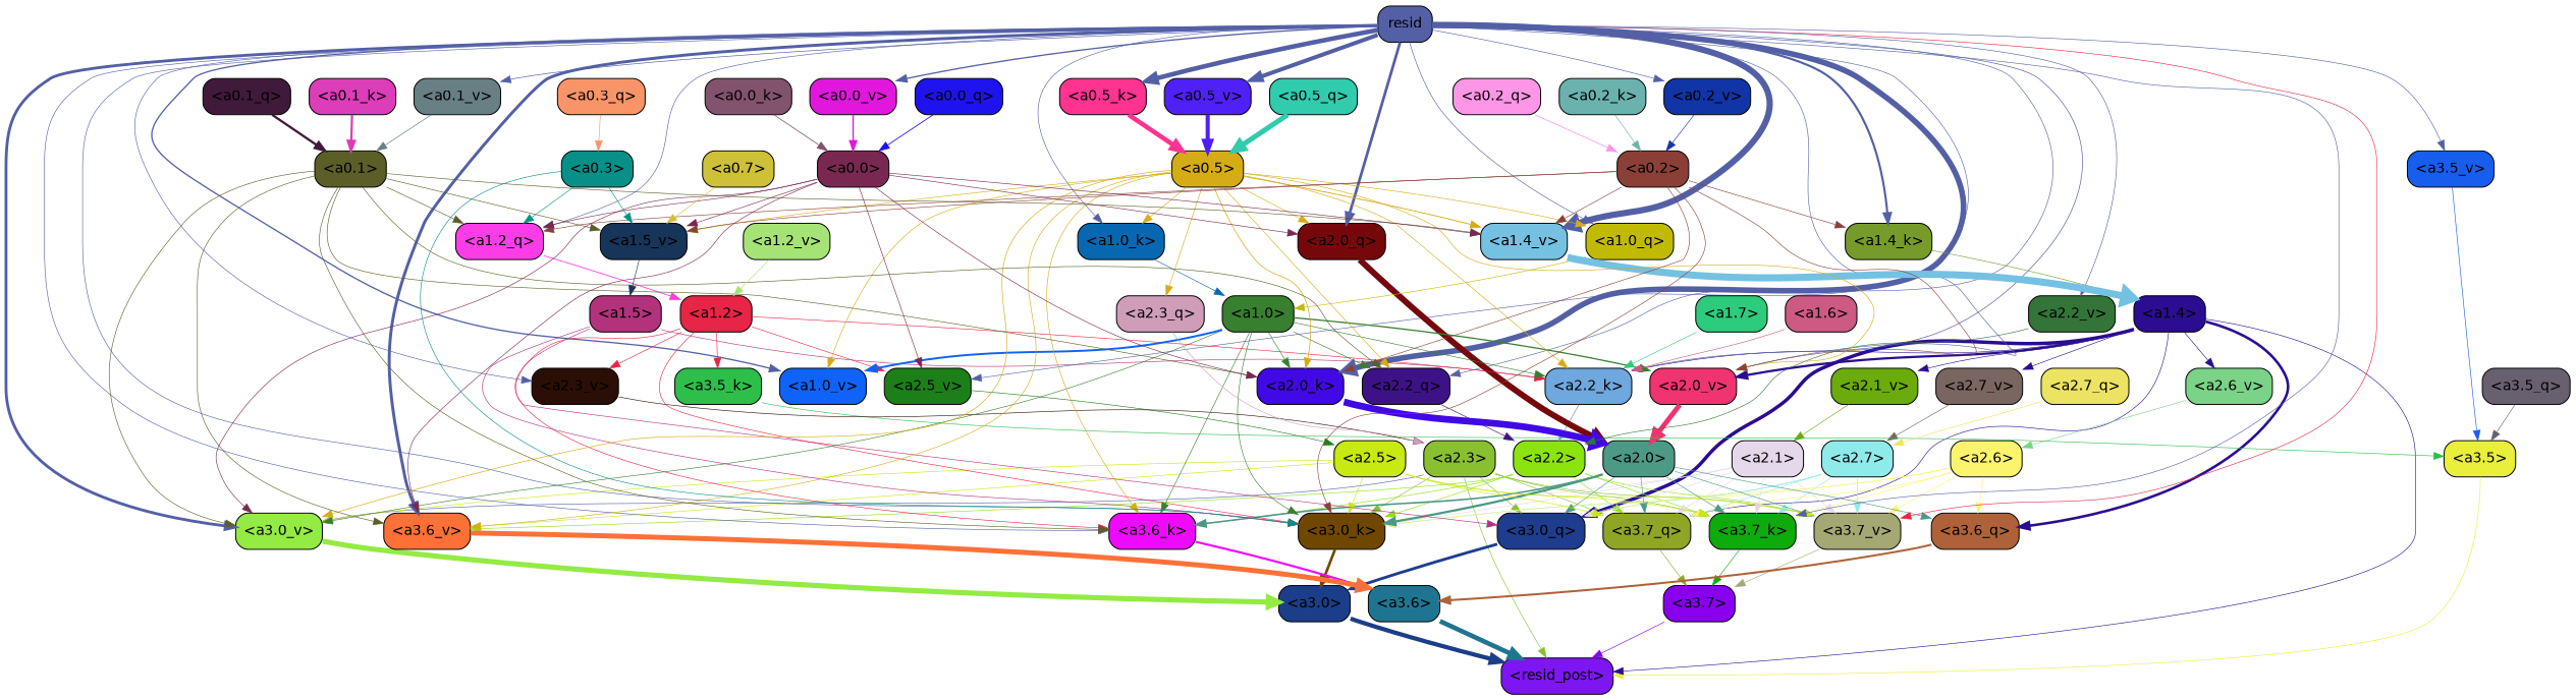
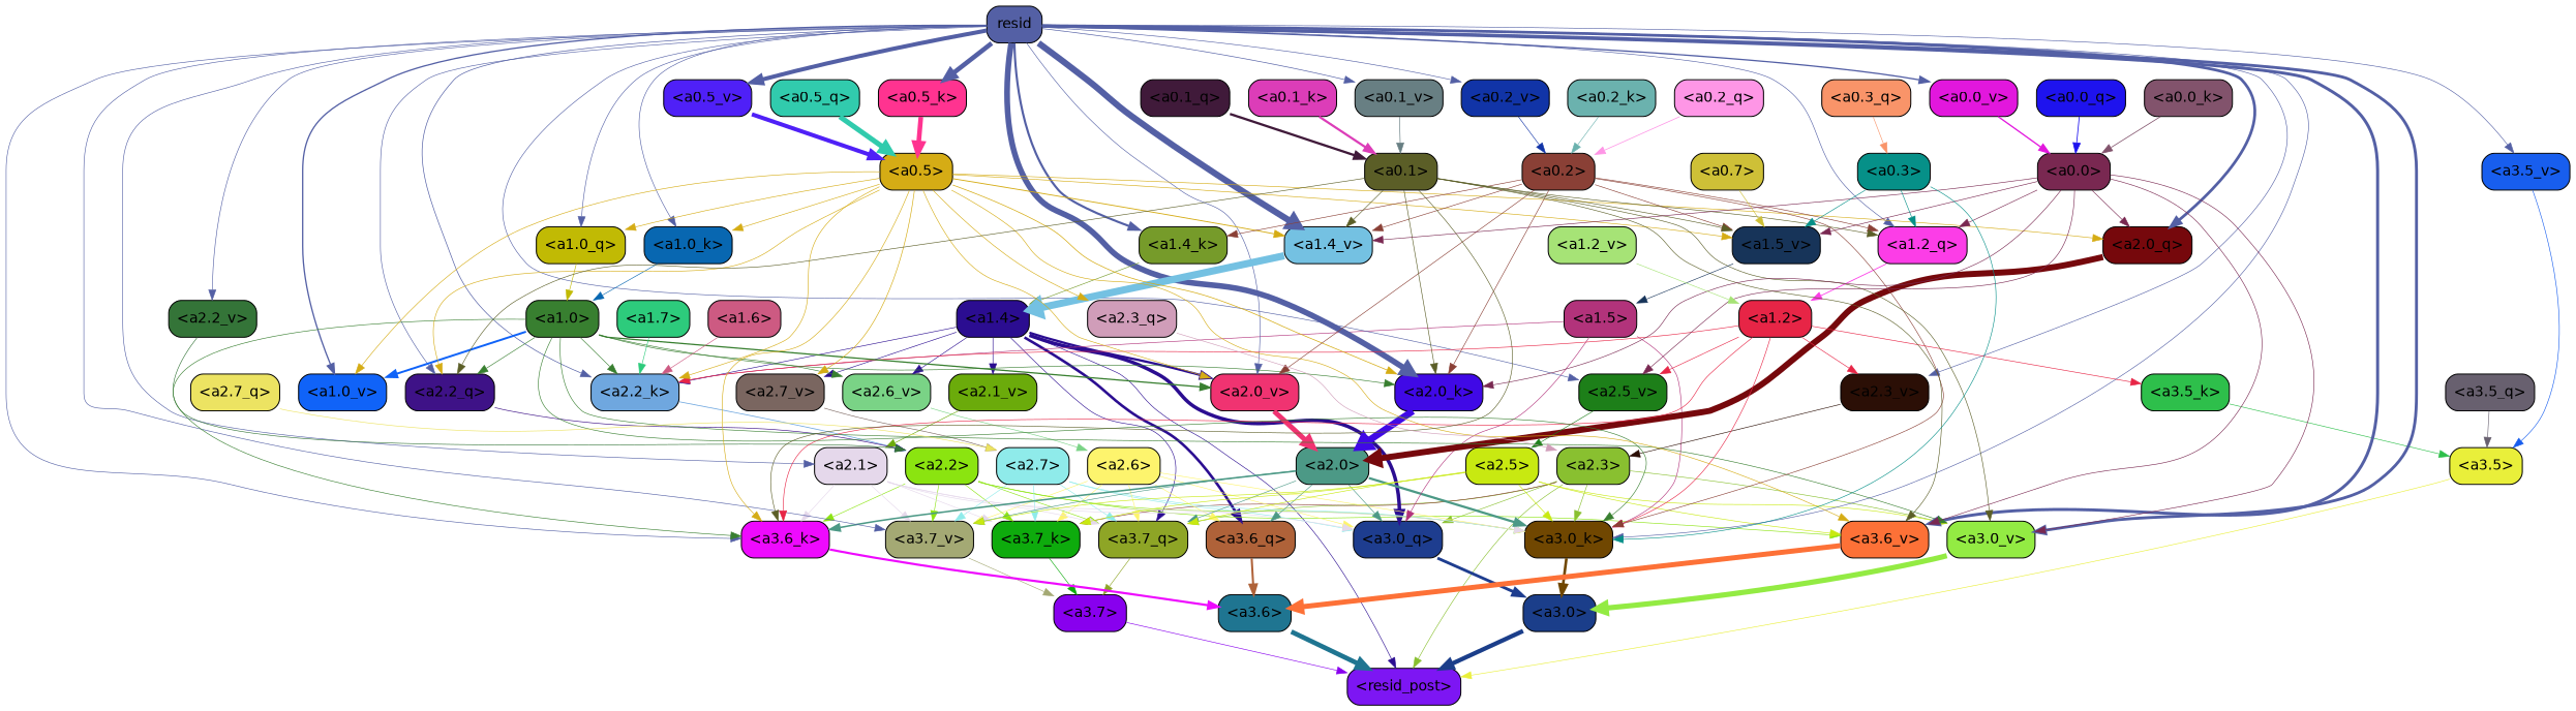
  strict digraph {
    splines=true
    node [color=black fontname=Helvetica shape=box style="filled, rounded"]
    edge [color="#5460a5" penwidth=0.6]
    "<a3.7>" [fillcolor="#8800ee"]
    "<resid_post>" [fillcolor="#7d16f3"]
    "<a3.6>" [fillcolor="#1f7591"]
    "<a3.5>" [fillcolor="#e9ef3a"]
    "<a3.0>" [fillcolor="#1b3e8a"]
    "<a2.3>" [fillcolor="#89c030"]
    "<a3.7_q>" [fillcolor="#8ea526"]
    "<a3.0_q>" [fillcolor="#1e3d8f"]
    "<a3.7_k>" [fillcolor="#0eab0d"]
    "<a3.0_k>" [fillcolor="#704701"]
    "<a3.7_v>" [fillcolor="#a4a974"]
    "<a3.0_v>" [fillcolor="#93eb43"]
    "<a1.4>" [fillcolor="#2b0d91"]
    "<a3.6_q>" [fillcolor="#af6239"]
    "<a2.2_k>" [fillcolor="#6fa7df"]
    "<a2.7_v>" [fillcolor="#7a6660"]
    "<a2.6_v>" [fillcolor="#7ad386"]
    "<a2.1_v>" [fillcolor="#6bab0b"]
    "<a2.0_v>" [fillcolor="#f03371"]
    "<a2.2>" [fillcolor="#8be410"]
    "<a2.7>" [fillcolor="#8febea"]
    "<a2.6>" [fillcolor="#fdf46d"]
    "<a2.1>" [fillcolor="#e5d8eb"]
    "<a2.0>" [fillcolor="#4c9986"]
    "<a3.6_k>" [fillcolor="#ee0afe"]
    "<a3.6_v>" [fillcolor="#fd7137"]
    "<a3.5_q>" [fillcolor="#68606f"]
    "<a3.5_k>" [fillcolor="#2ebf4b"]
    "<a3.5_v>" [fillcolor="#185eee"]
    "<a2.5>" [fillcolor="#c8e911"]
    "<a1.5>" [fillcolor="#b2337b"]
    n32 [fillcolor="#5460a5" label=resid]
    "<a2.2_q>" [fillcolor="#3e1287"]
    "<a2.0_q>" [fillcolor="#76080c"]
    "<a2.0_k>" [fillcolor="#4009e6"]
    "<a2.5_v>" [fillcolor="#1d7f19"]
    "<a2.3_v>" [fillcolor="#2b0f06"]
    "<a2.2_v>" [fillcolor="#347438"]
    "<a1.2_q>" [fillcolor="#fc3de7"]
    "<a1.0_q>" [fillcolor="#c1ba04"]
    "<a1.4_k>" [fillcolor="#769b2a"]
    "<a1.0_k>" [fillcolor="#0867b1"]
    "<a1.4_v>" [fillcolor="#74c1e2"]
    "<a1.0_v>" [fillcolor="#1063f8"]
    "<a0.5_k>" [fillcolor="#ff3390"]
    "<a0.5_v>" [fillcolor="#4f20f7"]
    "<a0.2_v>" [fillcolor="#1134a7"]
    "<a0.1_v>" [fillcolor="#687f83"]
    "<a0.0_v>" [fillcolor="#e217dd"]
    "<a1.2>" [fillcolor="#e72546"]
    "<a1.0>" [fillcolor="#387f30"]
    "<a0.5>" [fillcolor="#d5ac15"]
    "<a0.2>" [fillcolor="#8a4036"]
    "<a0.1>" [fillcolor="#5b5e27"]
    "<a0.0>" [fillcolor="#792851"]
    "<a2.3_q>" [fillcolor="#d09db9"]
    "<a1.5_v>" [fillcolor="#173459"]
    "<a0.3>" [fillcolor="#069088"]
    "<a2.7_q>" [fillcolor="#ece362"]
    "<a1.7>" [fillcolor="#2dcb7c"]
    "<a1.6>" [fillcolor="#cd5a82"]
    "<a1.2_v>" [fillcolor="#a6e376"]
    "<a0.7>" [fillcolor="#cec037"]
    "<a0.5_q>" [fillcolor="#31cbad"]
    "<a0.3_q>" [fillcolor="#f99469"]
    "<a0.2_q>" [fillcolor="#fe96e6"]
    "<a0.1_q>" [fillcolor="#401a3a"]
    "<a0.0_q>" [fillcolor="#1e13ee"]
    "<a0.2_k>" [fillcolor="#6bb2ae"]
    "<a0.1_k>" [fillcolor="#dc3db8"]
    "<a0.0_k>" [fillcolor="#82536c"]
    "<a3.7>" -> "<resid_post>" [color="#8800ee"]
    "<a3.6>" -> "<resid_post>" [color="#1f7591" penwidth=4.6696330308914185]
    "<a3.5>" -> "<resid_post>" [color="#e9ef3a"]
    "<a3.0>" -> "<resid_post>" [color="#1b3e8a" penwidth=4.282557368278503]
    "<a2.3>" -> "<resid_post>" [color="#89c030"]
    "<a2.3>" -> "<a3.7_q>" [color="#89c030"]
    "<a2.3>" -> "<a3.0_q>" [color="#89c030"]
-   "<a2.3>" -> "<a3.7_k>" [color="#89c030"]
+   "<a2.3>" -> "<a3.7_k>" [color="#8a4036"]
    "<a2.3>" -> "<a3.0_k>" [color="#89c030"]
-   "<a2.3>" -> "<a3.7_v>" [color="#89c030"]
-   "<a2.3>" -> "<a3.0_v>"
+   "<a2.3>" -> "<a3.0_v>" [color="#89c030"]
    "<a3.7_q>" -> "<a3.7>" [color="#8ea526"]
    "<a3.0_q>" -> "<a3.0>" [color="#1e3d8f" penwidth=2.8638100624084473]
    "<a3.7_k>" -> "<a3.7>" [color="#0eab0d"]
    "<a3.0_k>" -> "<a3.0>" [color="#704701" penwidth=2.6274144649505615]
    "<a3.7_v>" -> "<a3.7>" [color="#a4a974"]
    "<a3.0_v>" -> "<a3.0>" [color="#93eb43" penwidth=5.188832879066467]
    "<a1.4>" -> "<resid_post>" [color="#2b0d91"]
    "<a1.4>" -> "<a3.7_q>" [color="#2b0d91"]
    "<a1.4>" -> "<a3.0_q>" [color="#2b0d91" penwidth=3.4971605762839317]
    "<a1.4>" -> "<a3.6_q>" [color="#2b0d91" penwidth=2.6073555648326874]
    "<a1.4>" -> "<a2.2_k>" [color="#2b0d91"]
    "<a1.4>" -> "<a2.7_v>" [color="#2b0d91"]
    "<a1.4>" -> "<a2.6_v>" [color="#2b0d91"]
    "<a1.4>" -> "<a2.1_v>" [color="#2b0d91"]
    "<a1.4>" -> "<a2.0_v>" [color="#2b0d91" penwidth=2.268670678138733]
    "<a3.6_q>" -> "<a3.6>" [color="#af6239" penwidth=2.03758105635643]
    "<a2.2_k>" -> "<a2.2>" [color="#6fa7df" penwidth=0.7764816284179688]
    "<a2.7_v>" -> "<a2.7>" [color="#7a6660"]
    "<a2.6_v>" -> "<a2.6>" [color="#7ad386"]
    "<a2.1_v>" -> "<a2.1>" [color="#6bab0b"]
    "<a2.0_v>" -> "<a2.0>" [color="#f03371" penwidth=4.906715989112854]
    "<a2.2>" -> "<a3.7_q>" [color="#8be410"]
    "<a2.2>" -> "<a3.7_k>" [color="#8be410"]
    "<a2.2>" -> "<a3.0_k>" [color="#8be410"]
    "<a2.2>" -> "<a3.7_v>" [color="#8be410"]
    "<a2.2>" -> "<a3.6_k>" [color="#8be410"]
    "<a2.2>" -> "<a3.6_v>" [color="#8be410"]
    "<a2.7>" -> "<a3.7_q>" [color="#8febea"]
    "<a2.7>" -> "<a3.0_q>" [color="#8febea"]
    "<a2.7>" -> "<a3.7_k>" [color="#8febea"]
    "<a2.7>" -> "<a3.0_k>" [color="#8febea"]
    "<a2.7>" -> "<a3.7_v>" [color="#8febea"]
    "<a2.6>" -> "<a3.7_q>" [color="#fdf46d"]
    "<a2.6>" -> "<a3.0_q>" [color="#fdf46d"]
    "<a2.6>" -> "<a3.7_k>" [color="#fdf46d"]
    "<a2.6>" -> "<a3.0_k>" [color="#fdf46d"]
    "<a2.6>" -> "<a3.7_v>" [color="#fdf46d"]
    "<a2.6>" -> "<a3.6_q>" [color="#fdf46d"]
    "<a2.1>" -> "<a3.7_q>" [color="#e5d8eb"]
    "<a2.1>" -> "<a3.0_q>" [color="#e5d8eb"]
    "<a2.1>" -> "<a3.7_k>" [color="#e5d8eb"]
    "<a2.1>" -> "<a3.0_k>" [color="#e5d8eb"]
    "<a2.1>" -> "<a3.7_v>" [color="#e5d8eb"]
    "<a2.1>" -> "<a3.6_k>" [color="#e5d8eb"]
    "<a2.0>" -> "<a3.7_q>" [color="#4c9986"]
    "<a2.0>" -> "<a3.0_q>" [color="#4c9986"]
-   "<a2.0>" -> "<a3.7_k>" [color="#4c9986"]
    "<a2.0>" -> "<a3.0_k>" [color="#4c9986" penwidth=2.270527422428131]
    "<a2.0>" -> "<a3.7_v>" [color="#4c9986"]
    "<a2.0>" -> "<a3.6_q>" [color="#4c9986"]
    "<a2.0>" -> "<a3.6_k>" [color="#4c9986" penwidth=1.5568191409111023]
    "<a3.6_k>" -> "<a3.6>" [color="#ee0afe" penwidth=2.174198240041733]
    "<a3.6_v>" -> "<a3.6>" [color="#fd7137" penwidth=5.002329230308533]
    "<a3.5_q>" -> "<a3.5>" [color="#68606f"]
    "<a3.5_k>" -> "<a3.5>" [color="#2ebf4b"]
    "<a3.5_v>" -> "<a3.5>" [color="#185eee"]
    "<a2.5>" -> "<a3.7_q>" [color="#c8e911"]
    "<a2.5>" -> "<a3.7_k>" [color="#c8e911"]
    "<a2.5>" -> "<a3.0_k>" [color="#c8e911"]
    "<a2.5>" -> "<a3.7_v>" [color="#c8e911"]
    "<a2.5>" -> "<a3.0_v>" [color="#c8e911"]
    "<a2.5>" -> "<a3.6_v>" [color="#c8e911"]
    "<a1.5>" -> "<a3.0_q>" [color="#b2337b"]
    "<a1.5>" -> "<a3.0_k>" [color="#b2337b"]
    "<a1.5>" -> "<a2.2_k>" [color="#b2337b"]
-   n32 -> "<a3.7_k>"
+   n32 -> "<a2.1>"
    n32 -> "<a3.0_k>"
-   n32 -> "<a3.7_v>" [color="#e72546"]
+   n32 -> "<a3.7_v>"
    n32 -> "<a3.0_v>" [penwidth=2.8686431646347046]
    n32 -> "<a2.2_k>" [penwidth=0.67606520652771]
    n32 -> "<a2.0_v>"
    n32 -> "<a3.6_k>"
    n32 -> "<a3.6_v>" [penwidth=2.9588699340820312]
    n32 -> "<a3.5_v>"
    n32 -> "<a2.2_q>"
    n32 -> "<a2.0_q>" [penwidth=2.7617180347442627]
    n32 -> "<a2.0_k>" [penwidth=5.615107178688049]
    n32 -> "<a2.5_v>"
    n32 -> "<a2.3_v>"
    n32 -> "<a2.2_v>"
    n32 -> "<a1.2_q>"
    n32 -> "<a1.0_q>"
    n32 -> "<a1.4_k>" [penwidth=2.1468217372894287]
    n32 -> "<a1.0_k>"
    n32 -> "<a1.4_v>" [penwidth=6.189999580383301]
    n32 -> "<a1.0_v>" [penwidth=1.3123979568481445]
    n32 -> "<a0.5_k>" [penwidth=4.58268666267395]
    n32 -> "<a0.5_v>" [penwidth=4.06441330909729]
    n32 -> "<a0.2_v>"
    n32 -> "<a0.1_v>" [penwidth=0.6574034690856934]
    n32 -> "<a0.0_v>" [penwidth=1.3119869232177734]
    "<a2.2_q>" -> "<a2.2>" [color="#3e1287" penwidth=0.6340763568878174]
    "<a2.0_q>" -> "<a2.0>" [color="#76080c" penwidth=6.0160088539123535]
    "<a2.0_k>" -> "<a2.0>" [color="#4009e6" penwidth=6.773025274276733]
    "<a2.5_v>" -> "<a2.5>" [color="#1d7f19"]
    "<a2.3_v>" -> "<a2.3>" [color="#2b0f06"]
    "<a2.2_v>" -> "<a2.2>" [color="#347438"]
    "<a1.2_q>" -> "<a1.2>" [color="#fc3de7" penwidth=0.836545467376709]
    "<a1.0_q>" -> "<a1.0>" [color="#c1ba04"]
    "<a1.4_k>" -> "<a1.4>" [color="#769b2a"]
    "<a1.0_k>" -> "<a1.0>" [color="#0867b1"]
    "<a1.4_v>" -> "<a1.4>" [color="#74c1e2" penwidth=7.093163728713989]
    "<a0.5_k>" -> "<a0.5>" [color="#ff3390" penwidth=4.577519536018372]
    "<a0.5_v>" -> "<a0.5>" [color="#4f20f7" penwidth=4.062177300453186]
    "<a0.2_v>" -> "<a0.2>" [color="#1134a7"]
    "<a0.1_v>" -> "<a0.1>" [color="#687f83" penwidth=0.654442310333252]
    "<a0.0_v>" -> "<a0.0>" [color="#e217dd" penwidth=1.307939052581787]
    "<a1.2>" -> "<a3.0_k>" [color="#e72546"]
    "<a1.2>" -> "<a2.2_k>" [color="#e72546"]
    "<a1.2>" -> "<a3.6_k>" [color="#e72546"]
    "<a1.2>" -> "<a3.5_k>" [color="#e72546"]
    "<a1.2>" -> "<a2.5_v>" [color="#e72546"]
    "<a1.2>" -> "<a2.3_v>" [color="#e72546"]
    "<a1.0>" -> "<a3.0_k>" [color="#387f30"]
    "<a1.0>" -> "<a3.0_v>" [color="#387f30"]
    "<a1.0>" -> "<a2.2_k>" [color="#387f30"]
+   "<a1.0>" -> "<a2.6_v>" [color="#387f30"]
    "<a1.0>" -> "<a2.0_v>" [color="#387f30" penwidth=1.27996826171875]
    "<a1.0>" -> "<a3.6_k>" [color="#387f30"]
    "<a1.0>" -> "<a2.2_q>" [color="#387f30"]
    "<a1.0>" -> "<a2.0_k>" [color="#387f30"]
    "<a1.0>" -> "<a1.0_v>" [color="#1063f8" penwidth=1.9666723012924194]
-   "<a0.5>" -> "<a3.0_v>" [color="#d5ac15" penwidth=0.6421224474906921]
+   "<a0.5>" -> "<a2.7_v>" [color="#d5ac15" penwidth=0.6421224474906921]
    "<a0.5>" -> "<a2.2_k>" [color="#d5ac15"]
    "<a0.5>" -> "<a2.0_v>" [color="#d5ac15"]
    "<a0.5>" -> "<a3.6_k>" [color="#d5ac15"]
    "<a0.5>" -> "<a3.6_v>" [color="#d5ac15"]
    "<a0.5>" -> "<a2.2_q>" [color="#d5ac15"]
    "<a0.5>" -> "<a2.0_q>" [color="#d5ac15"]
    "<a0.5>" -> "<a2.0_k>" [color="#d5ac15" penwidth=0.7151575088500977]
    "<a0.5>" -> "<a1.0_q>" [color="#d5ac15"]
    "<a0.5>" -> "<a1.0_k>" [color="#d5ac15"]
    "<a0.5>" -> "<a1.4_v>" [color="#d5ac15" penwidth=0.8927993774414062]
    "<a0.5>" -> "<a1.0_v>" [color="#d5ac15"]
    "<a0.5>" -> "<a2.3_q>" [color="#d5ac15"]
    "<a0.5>" -> "<a1.5_v>" [color="#d5ac15"]
    "<a0.2>" -> "<a3.0_k>" [color="#8a4036"]
    "<a0.2>" -> "<a2.0_v>" [color="#8a4036"]
    "<a0.2>" -> "<a2.0_k>" [color="#8a4036"]
    "<a0.2>" -> "<a1.2_q>" [color="#8a4036"]
    "<a0.2>" -> "<a1.4_k>" [color="#8a4036"]
    "<a0.2>" -> "<a1.4_v>" [color="#8a4036"]
    "<a0.2>" -> "<a1.5_v>" [color="#8a4036"]
    "<a0.1>" -> "<a3.0_v>" [color="#5b5e27"]
    "<a0.1>" -> "<a3.6_k>" [color="#5b5e27"]
    "<a0.1>" -> "<a3.6_v>" [color="#5b5e27"]
    "<a0.1>" -> "<a2.2_q>" [color="#5b5e27"]
    "<a0.1>" -> "<a2.0_k>" [color="#5b5e27"]
    "<a0.1>" -> "<a1.2_q>" [color="#5b5e27"]
    "<a0.1>" -> "<a1.4_v>" [color="#5b5e27"]
    "<a0.1>" -> "<a1.5_v>" [color="#5b5e27"]
    "<a0.0>" -> "<a3.0_v>" [color="#792851"]
    "<a0.0>" -> "<a3.6_v>" [color="#792851"]
    "<a0.0>" -> "<a2.0_q>" [color="#792851"]
    "<a0.0>" -> "<a2.0_k>" [color="#792851"]
    "<a0.0>" -> "<a2.5_v>" [color="#792851"]
    "<a0.0>" -> "<a1.2_q>" [color="#792851"]
    "<a0.0>" -> "<a1.4_v>" [color="#792851"]
    "<a0.0>" -> "<a1.5_v>" [color="#792851"]
    "<a2.3_q>" -> "<a2.3>" [color="#d09db9"]
    "<a1.5_v>" -> "<a1.5>" [color="#173459"]
    "<a0.3>" -> "<a3.0_k>" [color="#069088"]
    "<a0.3>" -> "<a1.2_q>" [color="#069088"]
    "<a0.3>" -> "<a1.5_v>" [color="#069088"]
    "<a2.7_q>" -> "<a2.7>" [color="#ece362"]
    "<a1.7>" -> "<a2.2_k>" [color="#2dcb7c"]
    "<a1.6>" -> "<a2.2_k>" [color="#cd5a82"]
    "<a1.2_v>" -> "<a1.2>" [color="#a6e376"]
    "<a0.7>" -> "<a1.5_v>" [color="#cec037"]
    "<a0.5_q>" -> "<a0.5>" [color="#31cbad" penwidth=5.0559651255607605]
    "<a0.3_q>" -> "<a0.3>" [color="#f99469"]
    "<a0.2_q>" -> "<a0.2>" [color="#fe96e6" penwidth=0.7587676048278809]
    "<a0.1_q>" -> "<a0.1>" [color="#401a3a" penwidth=2.3103086948394775]
    "<a0.0_q>" -> "<a0.0>" [color="#1e13ee" penwidth=0.8285908699035645]
    "<a0.2_k>" -> "<a0.2>" [color="#6bb2ae"]
    "<a0.1_k>" -> "<a0.1>" [color="#dc3db8" penwidth=2.2273199558258057]
    "<a0.0_k>" -> "<a0.0>" [color="#82536c" penwidth=0.7703166007995605]
  }
